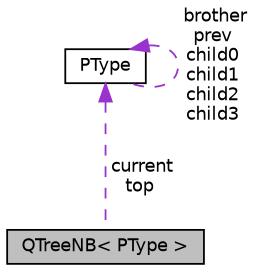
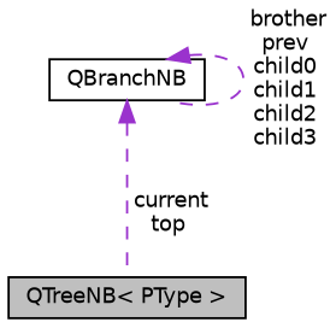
  digraph {
    node [color=black fontname=Helvetica fontsize=10 shape=record style=filled]
    edge [color=darkorchid3 dir=back fontname=Helvetica fontsize=10 labelfontname=Helvetica labelfontsize=10 style=dashed]
    n1 [fillcolor=grey75 fontcolor=black height=0.2 label="QTreeNB\< PType \>" width=0.4]
-   n2 [fillcolor=white height=0.2 label=PType width=0.4]
+   n2 [fillcolor=white height=0.2 label=QBranchNB width=0.4]
    n2 -> n1 [label=" current\ntop"]
    n2 -> n2 [label=" brother\nprev\nchild0\nchild1\nchild2\nchild3"]
  }
